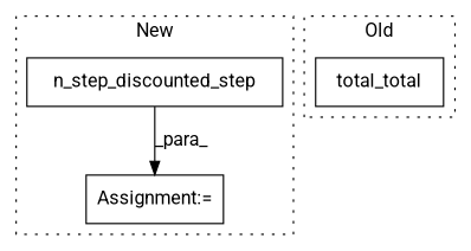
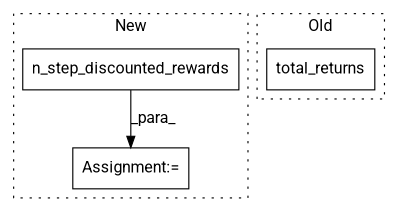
  digraph {
    fontname=Roboto
    node [a=32 shape=box fontname=Roboto]
-   n1 [l=27 label=n_step_discounted_step s=4831]
+   n1 [l=27 label=n_step_discounted_rewards s=4831]
    n2 [a=7 l=1 label="Assignment:=" s=4824]
-   n3 [l=15 label=total_total s=4883]
+   n3 [l=15 label=total_returns s=4883]
    subgraph cluster_1 {
      label=New
      style=dotted
      n1
      n2
    }
    subgraph cluster_2 {
      label=Old
      style=dotted
      n3
    }
    n1 -> n2 [label=_para_ fontname=Roboto]
  }
